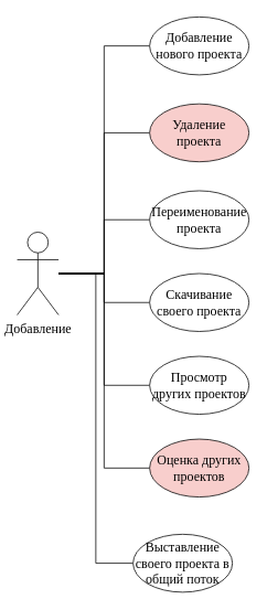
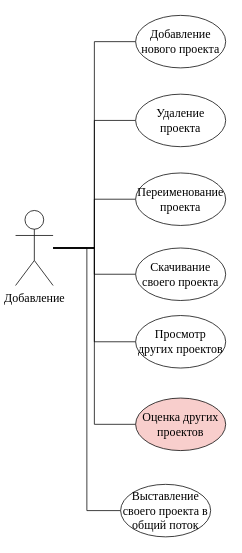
  <mxCell id="0" />
  <mxCell id="1" parent="0" />
  <mxCell id="2" style="edgeStyle=orthogonalEdgeStyle;rounded=0;orthogonalLoop=1;jettySize=auto;html=1;entryX=0;entryY=0.5;entryDx=0;entryDy=0;fontFamily=Times New Roman;fontSize=16;endArrow=none;endFill=0;" parent="1" source="9" target="11" edge="1"><mxGeometry relative="1" as="geometry" /></mxCell>
  <mxCell id="3" style="edgeStyle=orthogonalEdgeStyle;rounded=0;orthogonalLoop=1;jettySize=auto;html=1;entryX=0;entryY=0.5;entryDx=0;entryDy=0;fontFamily=Times New Roman;fontSize=16;endArrow=none;endFill=0;" parent="1" source="9" target="10" edge="1"><mxGeometry relative="1" as="geometry" /></mxCell>
  <mxCell id="4" style="edgeStyle=orthogonalEdgeStyle;rounded=0;orthogonalLoop=1;jettySize=auto;html=1;entryX=0;entryY=0.5;entryDx=0;entryDy=0;fontFamily=Times New Roman;fontSize=16;endArrow=none;endFill=0;" parent="1" source="9" target="12" edge="1"><mxGeometry relative="1" as="geometry" /></mxCell>
  <mxCell id="5" style="edgeStyle=orthogonalEdgeStyle;rounded=0;orthogonalLoop=1;jettySize=auto;html=1;entryX=0;entryY=0.5;entryDx=0;entryDy=0;endArrow=none;endFill=0;" parent="1" source="9" target="13" edge="1"><mxGeometry relative="1" as="geometry" /></mxCell>
  <mxCell id="6" style="edgeStyle=orthogonalEdgeStyle;rounded=0;orthogonalLoop=1;jettySize=auto;html=1;entryX=0;entryY=0.5;entryDx=0;entryDy=0;endArrow=none;endFill=0;" parent="1" source="9" target="14" edge="1"><mxGeometry relative="1" as="geometry" /></mxCell>
  <mxCell id="7" style="edgeStyle=orthogonalEdgeStyle;rounded=0;orthogonalLoop=1;jettySize=auto;html=1;entryX=0;entryY=0.5;entryDx=0;entryDy=0;endArrow=none;endFill=0;" parent="1" source="9" target="15" edge="1"><mxGeometry relative="1" as="geometry" /></mxCell>
  <mxCell id="8" style="edgeStyle=orthogonalEdgeStyle;rounded=0;orthogonalLoop=1;jettySize=auto;html=1;entryX=0;entryY=0.5;entryDx=0;entryDy=0;endArrow=none;endFill=0;" parent="1" source="9" target="16" edge="1"><mxGeometry relative="1" as="geometry" /></mxCell>
  <mxCell id="9" value="&lt;font style=&quot;font-size: 16px;&quot; face=&quot;Times New Roman&quot;&gt;Добавление&lt;/font&gt;" style="shape=umlActor;verticalLabelPosition=bottom;verticalAlign=top;html=1;outlineConnect=0;" parent="1" vertex="1"><mxGeometry x="20" y="280" width="50" height="100" as="geometry" /></mxCell>
  <mxCell id="10" value="&lt;div&gt;Добавление&lt;/div&gt;нового проекта" style="ellipse;whiteSpace=wrap;html=1;fontFamily=Times New Roman;fontSize=16;" parent="1" vertex="1"><mxGeometry x="180" y="20" width="120" height="70" as="geometry" /></mxCell>
- <mxCell id="11" value="Удаление проекта" style="ellipse;whiteSpace=wrap;html=1;fontFamily=Times New Roman;fontSize=16;fillColor=#f8cecc;" parent="1" vertex="1"><mxGeometry x="180" y="125" width="120" height="70" as="geometry" /></mxCell>
+ <mxCell id="11" value="Удаление проекта" style="ellipse;whiteSpace=wrap;html=1;fontFamily=Times New Roman;fontSize=16;" parent="1" vertex="1"><mxGeometry x="180" y="125" width="120" height="70" as="geometry" /></mxCell>
  <mxCell id="12" value="Переименование проекта" style="ellipse;whiteSpace=wrap;html=1;fontFamily=Times New Roman;fontSize=16;" parent="1" vertex="1"><mxGeometry x="180" y="230" width="120" height="70" as="geometry" /></mxCell>
- <mxCell id="13" value="Просмотр других проектов" style="ellipse;whiteSpace=wrap;html=1;fontFamily=Times New Roman;fontSize=16;" parent="1" vertex="1"><mxGeometry x="180" y="430" width="120" height="70" as="geometry" /></mxCell>
+ <mxCell id="13" value="Просмотр других проектов" style="ellipse;whiteSpace=wrap;html=1;fontFamily=Times New Roman;fontSize=16;" parent="1" vertex="1"><mxGeometry x="180" y="420" width="120" height="70" as="geometry" /></mxCell>
  <mxCell id="14" value="Оценка других проектов" style="ellipse;whiteSpace=wrap;html=1;fontFamily=Times New Roman;fontSize=16;fillColor=#f8cecc;" parent="1" vertex="1"><mxGeometry x="180" y="530" width="120" height="70" as="geometry" /></mxCell>
  <mxCell id="15" value="Выставление своего проекта в общий поток" style="ellipse;whiteSpace=wrap;html=1;fontFamily=Times New Roman;fontSize=16;" parent="1" vertex="1"><mxGeometry x="160" y="645" width="120" height="70" as="geometry" /></mxCell>
  <mxCell id="16" value="Скачивание своего проекта" style="ellipse;whiteSpace=wrap;html=1;fontFamily=Times New Roman;fontSize=16;" parent="1" vertex="1"><mxGeometry x="180" y="330" width="120" height="70" as="geometry" /></mxCell>
